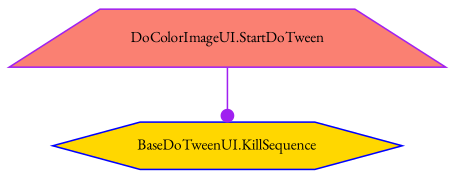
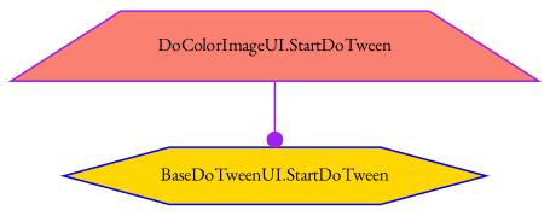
  digraph {
    rankdir=TB
    fontname="EB Garamond"
    node [fontname="EB Garamond" fontsize=10 style=filled]
    n1 [color=purple fillcolor=salmon fontcolor=black height=0.2 label="DoColorImageUI.StartDoTween" shape=trapezium width=0.4]
-   n2 [color=blue fillcolor=gold height=0.2 label="BaseDoTweenUI.KillSequence" shape=hexagon width=0.4]
+   n2 [color=blue fillcolor=gold height=0.2 label="BaseDoTweenUI.StartDoTween" shape=hexagon width=0.4]
    n1 -> n2 [color=purple fontname="EB Garamond" fontsize=10 labelfontname=Helvetica labelfontsize=10 style=solid arrowhead=dot]
  }
